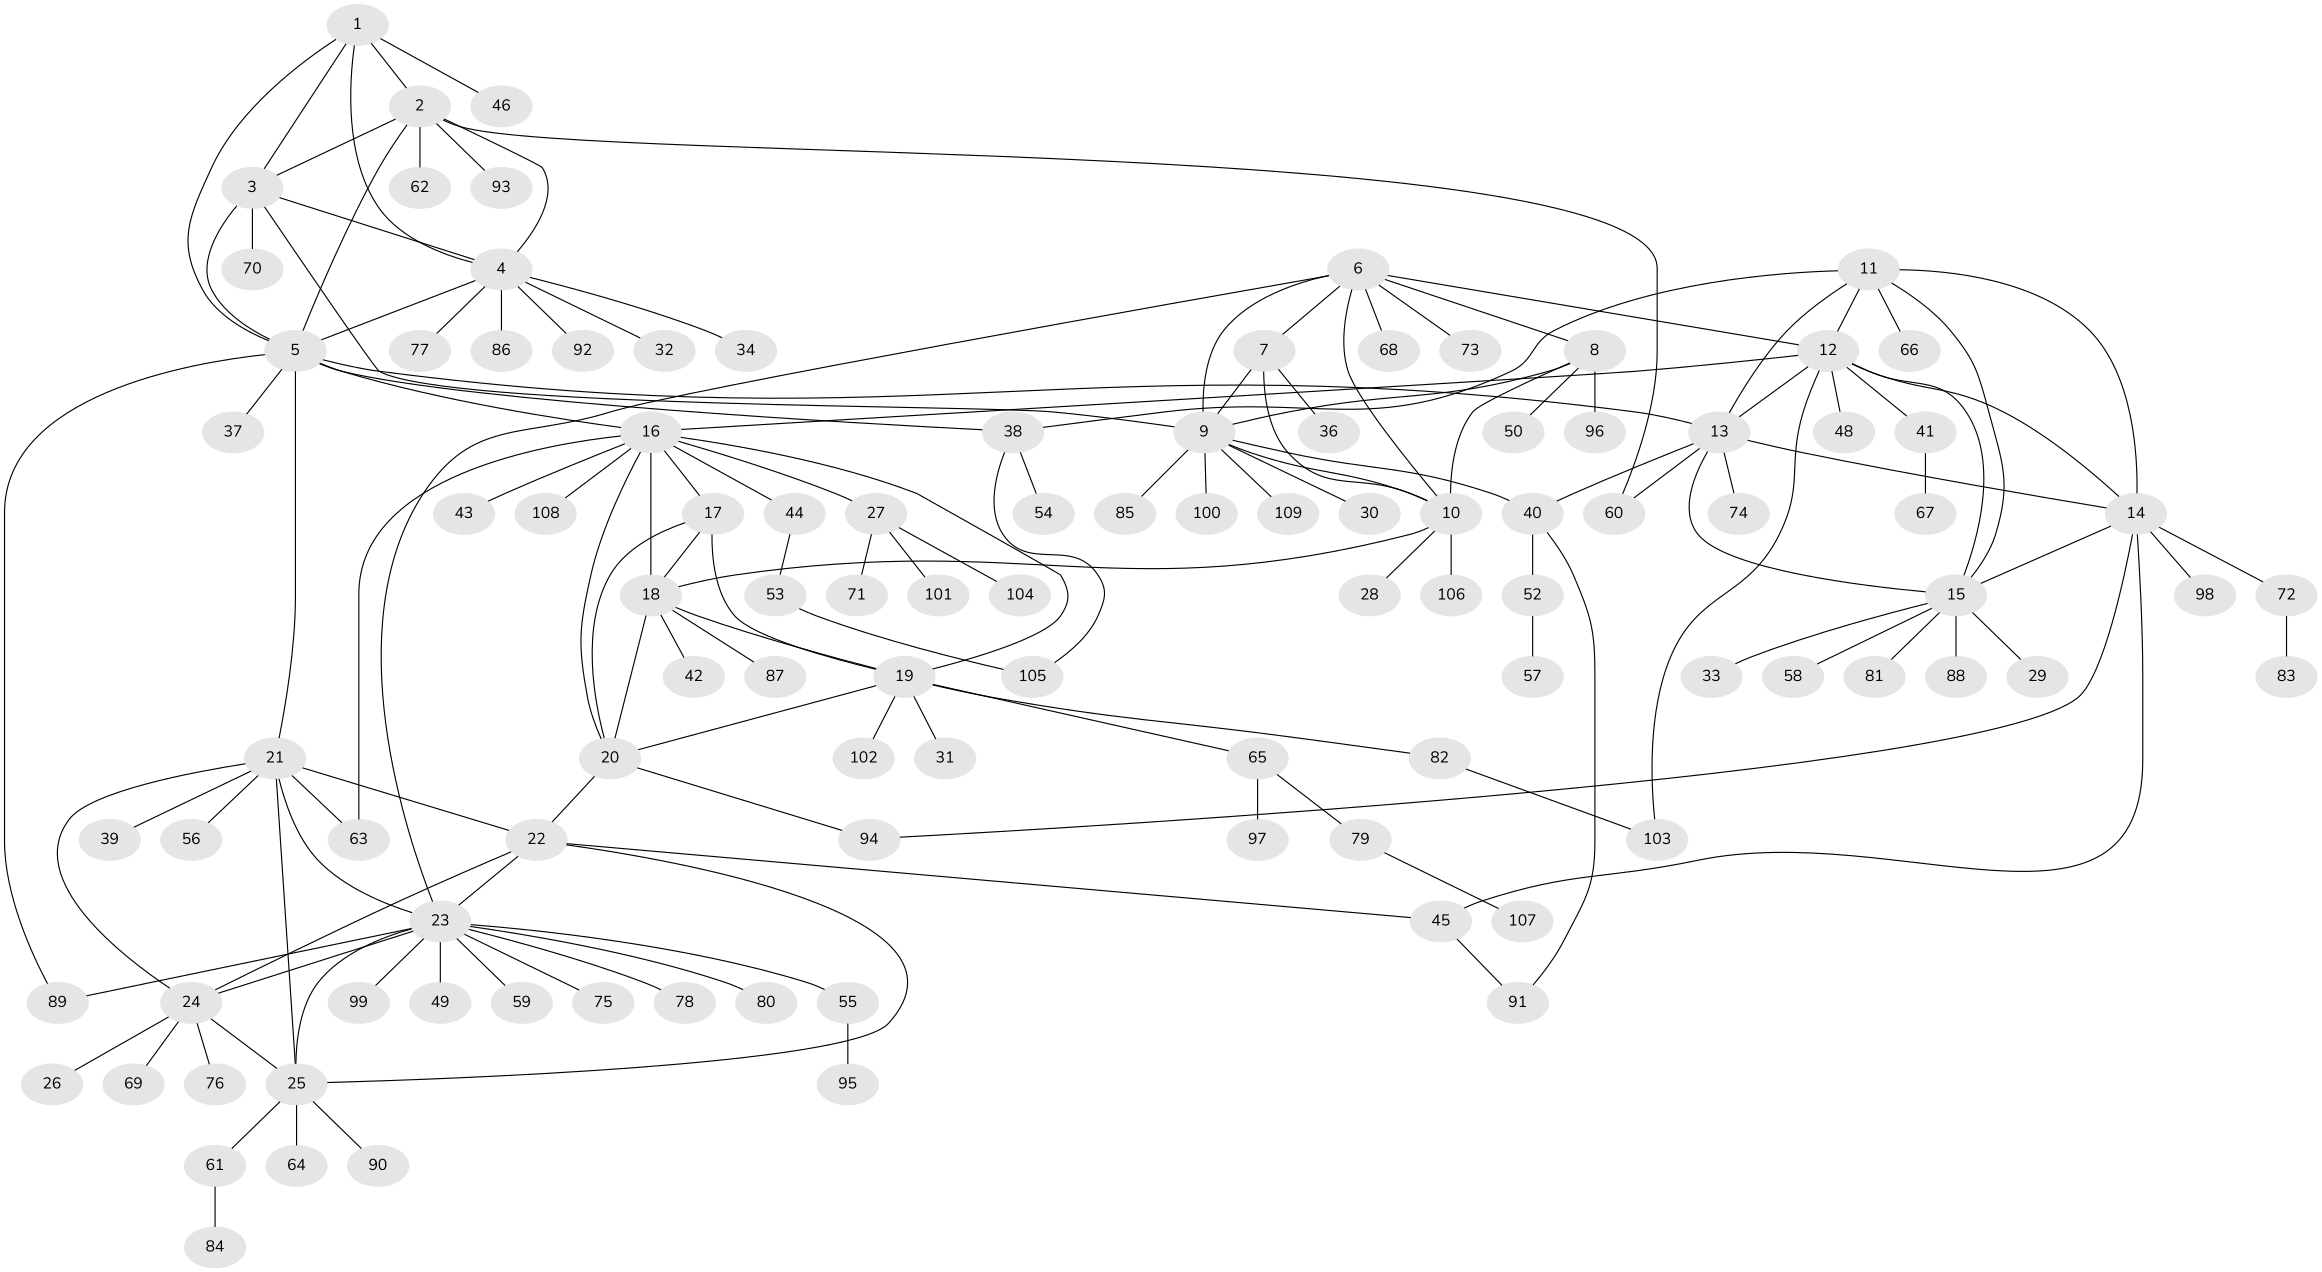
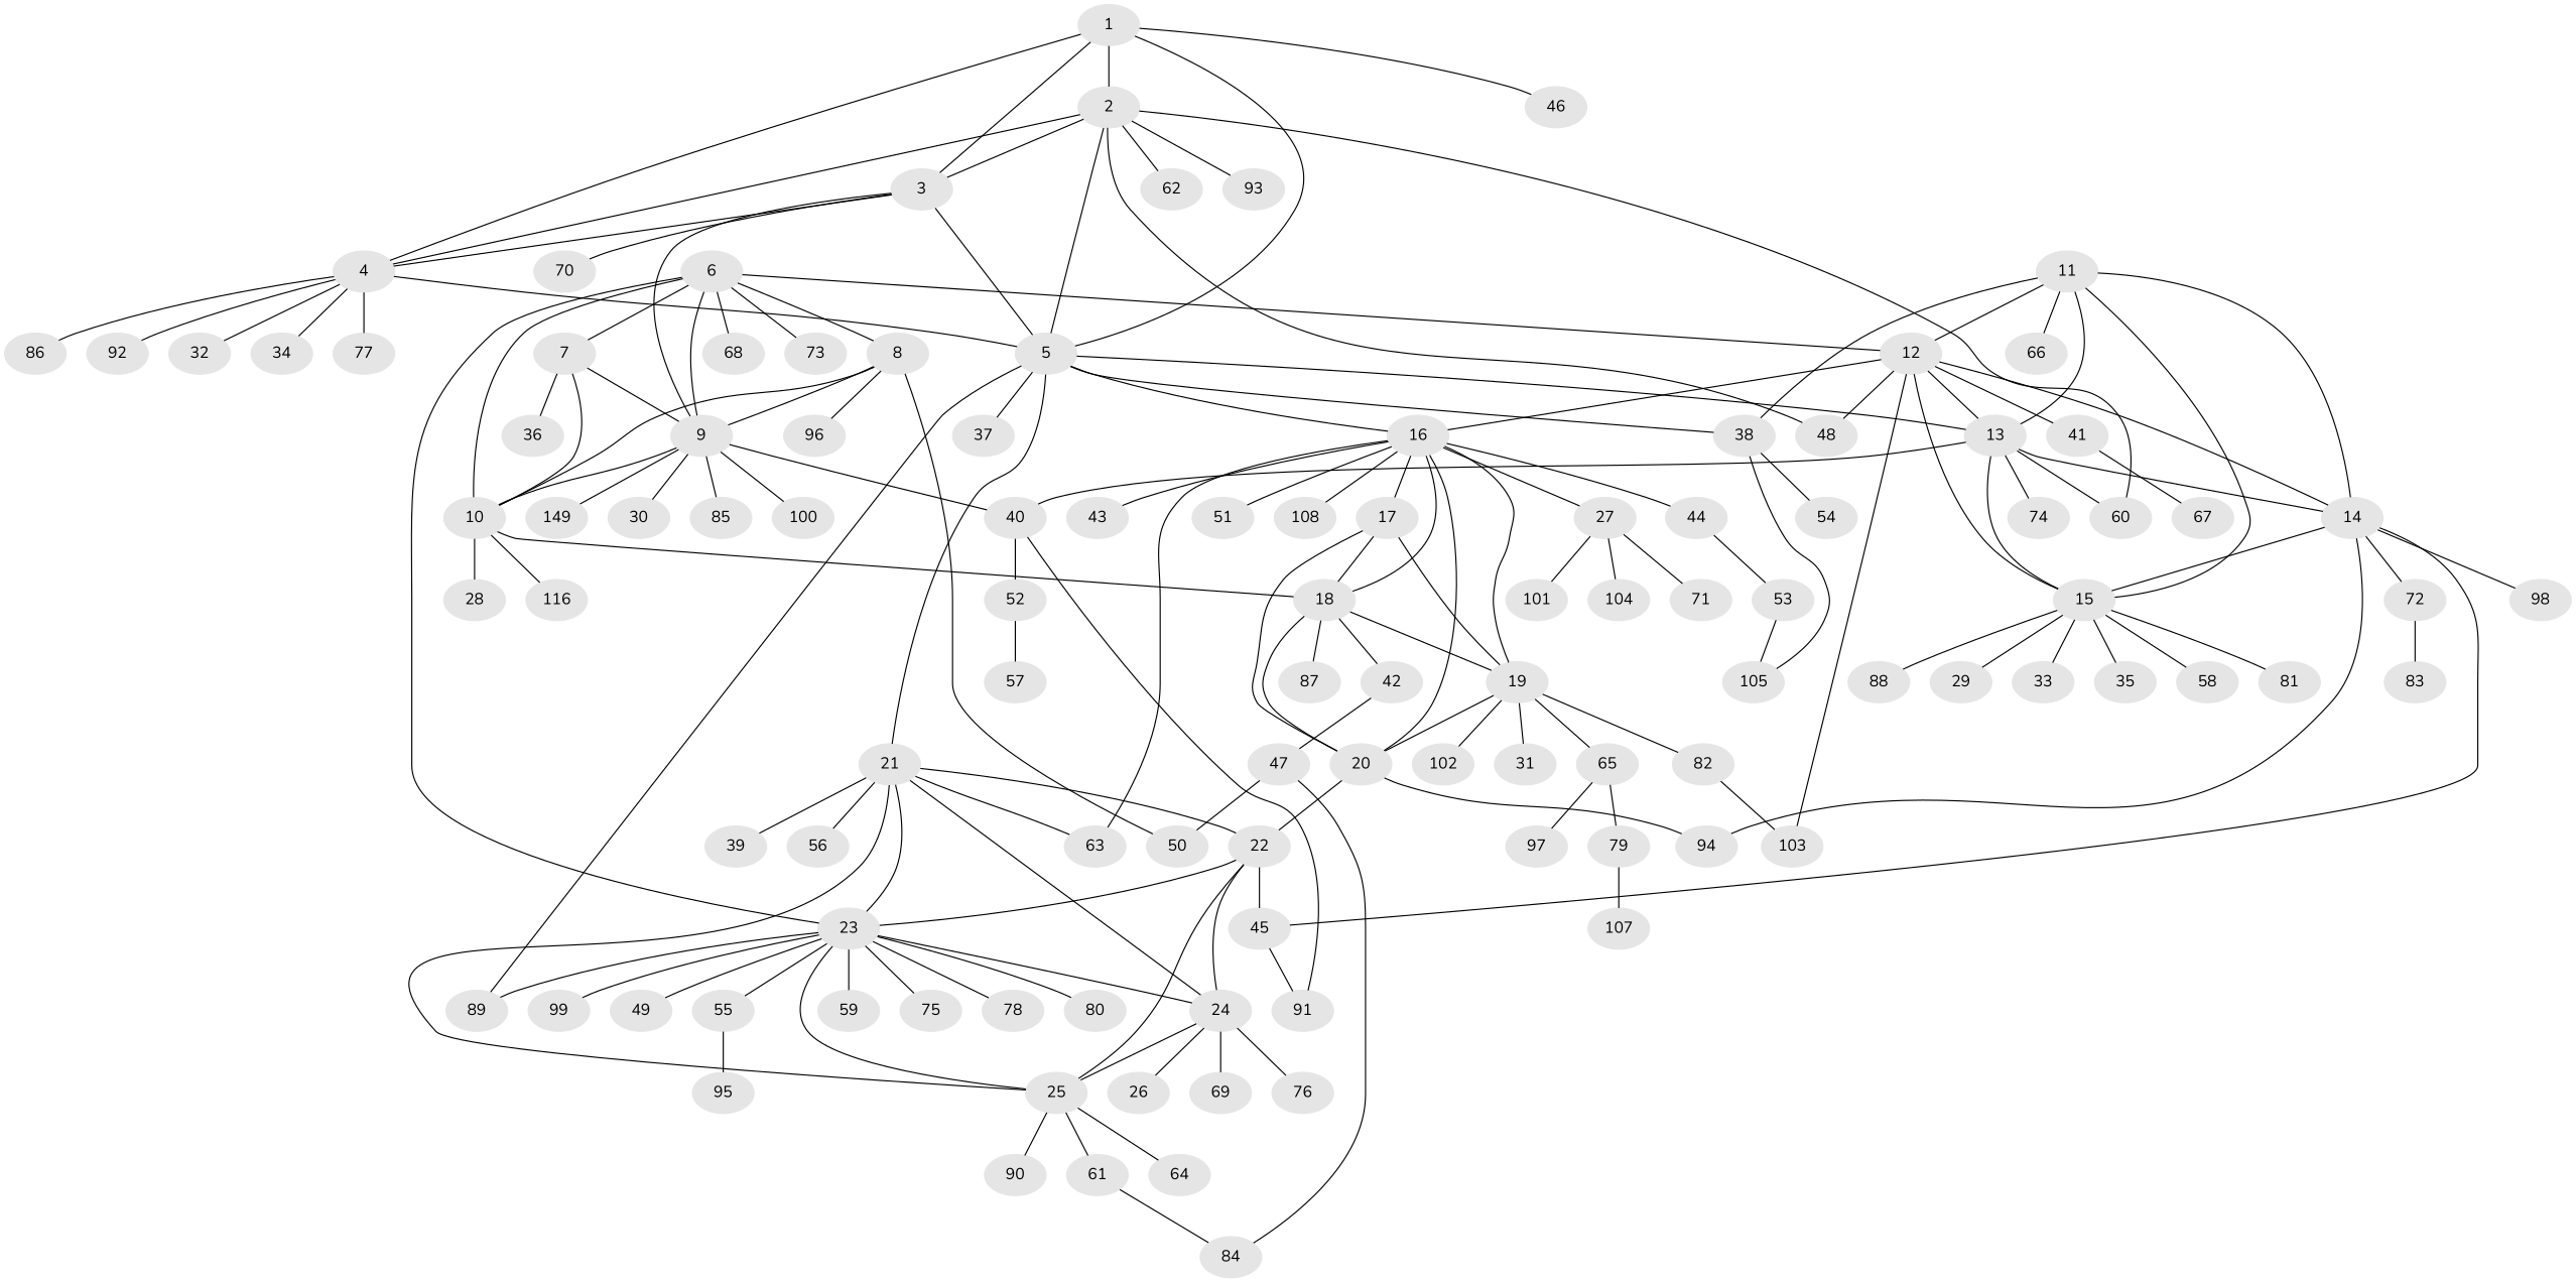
  graph {
    fontname=Nunito
    node [color=gray90 fontname=Nunito style=filled]
    edge [fontname=Nunito]
    1
    2
    3
    4
    5
    46
    48
    60
    62
    93
    9
    70
    32
    34
    77
    86
    92
    13
    16
    21
    37
    38
    89
    10
    30
    40
    85
    100
-   109
+   109 [label=149]
    14
    15
    74
    18
    17
    19
    20
    27
    43
    44
+   51
    63
    108
    23
    22
    24
    25
    39
    56
    54
    105
    6
    7
    8
    12
    68
    73
    36
    50
    96
    28
-   106
+   106 [label=116]
    41
    103
    49
    55
    59
    75
    78
    80
    99
    52
    91
+   47
    84
    42
    87
    11
    66
    45
    72
    94
    98
    29
    33
+   35
    58
    81
    88
    67
    83
    31
    65
    82
    102
    71
    101
    104
    53
    79
    97
    26
    69
    76
    61
    64
    90
    95
    57
    107
    1 -- 2
    1 -- 3
    1 -- 4
    1 -- 5
    1 -- 46
    2 -- 3
    2 -- 4
    2 -- 5
+   2 -- 48
    2 -- 60
    2 -- 62
    2 -- 93
    3 -- 4
    3 -- 5
    3 -- 9
    3 -- 70
    4 -- 5
    4 -- 32
    4 -- 34
    4 -- 77
    4 -- 86
    4 -- 92
    5 -- 13
    5 -- 16
    5 -- 21
    5 -- 37
    5 -- 38
    5 -- 89
    9 -- 10
    9 -- 30
    9 -- 40
    9 -- 85
    9 -- 100
    9 -- 109
    13 -- 60
    13 -- 40
    13 -- 14
    13 -- 15
    13 -- 74
    16 -- 18
    16 -- 17
    16 -- 19
    16 -- 20
    16 -- 27
    16 -- 43
    16 -- 44
+   16 -- 51
    16 -- 63
    16 -- 108
    21 -- 63
    21 -- 23
    21 -- 22
    21 -- 24
    21 -- 25
    21 -- 39
    21 -- 56
    38 -- 54
    38 -- 105
    10 -- 18
    10 -- 28
    10 -- 106
    40 -- 52
    40 -- 91
    14 -- 15
    14 -- 45
    14 -- 72
    14 -- 94
    14 -- 98
    15 -- 29
    15 -- 33
+   15 -- 35
    15 -- 58
    15 -- 81
    15 -- 88
    18 -- 19
    18 -- 20
    18 -- 42
    18 -- 87
    17 -- 18
    17 -- 19
    17 -- 20
    19 -- 20
    19 -- 31
    19 -- 65
    19 -- 82
    19 -- 102
    20 -- 22
    20 -- 94
    27 -- 71
    27 -- 101
    27 -- 104
    44 -- 53
    23 -- 89
    23 -- 24
    23 -- 25
    23 -- 49
    23 -- 55
    23 -- 59
    23 -- 75
    23 -- 78
    23 -- 80
    23 -- 99
    22 -- 23
    22 -- 24
    22 -- 25
    22 -- 45
    24 -- 25
    24 -- 26
    24 -- 69
    24 -- 76
    25 -- 61
    25 -- 64
    25 -- 90
    6 -- 9
    6 -- 10
    6 -- 23
    6 -- 7
    6 -- 8
    6 -- 12
    6 -- 68
    6 -- 73
    7 -- 9
    7 -- 10
    7 -- 36
    8 -- 9
    8 -- 10
    8 -- 50
    8 -- 96
    12 -- 48
    12 -- 13
    12 -- 16
    12 -- 14
    12 -- 15
    12 -- 41
    12 -- 103
    41 -- 67
    55 -- 95
    52 -- 57
+   47 -- 50
+   47 -- 84
+   42 -- 47
    11 -- 13
    11 -- 38
    11 -- 14
    11 -- 15
    11 -- 12
    11 -- 66
    45 -- 91
    72 -- 83
    65 -- 79
    65 -- 97
    82 -- 103
    53 -- 105
    79 -- 107
    61 -- 84
  }
